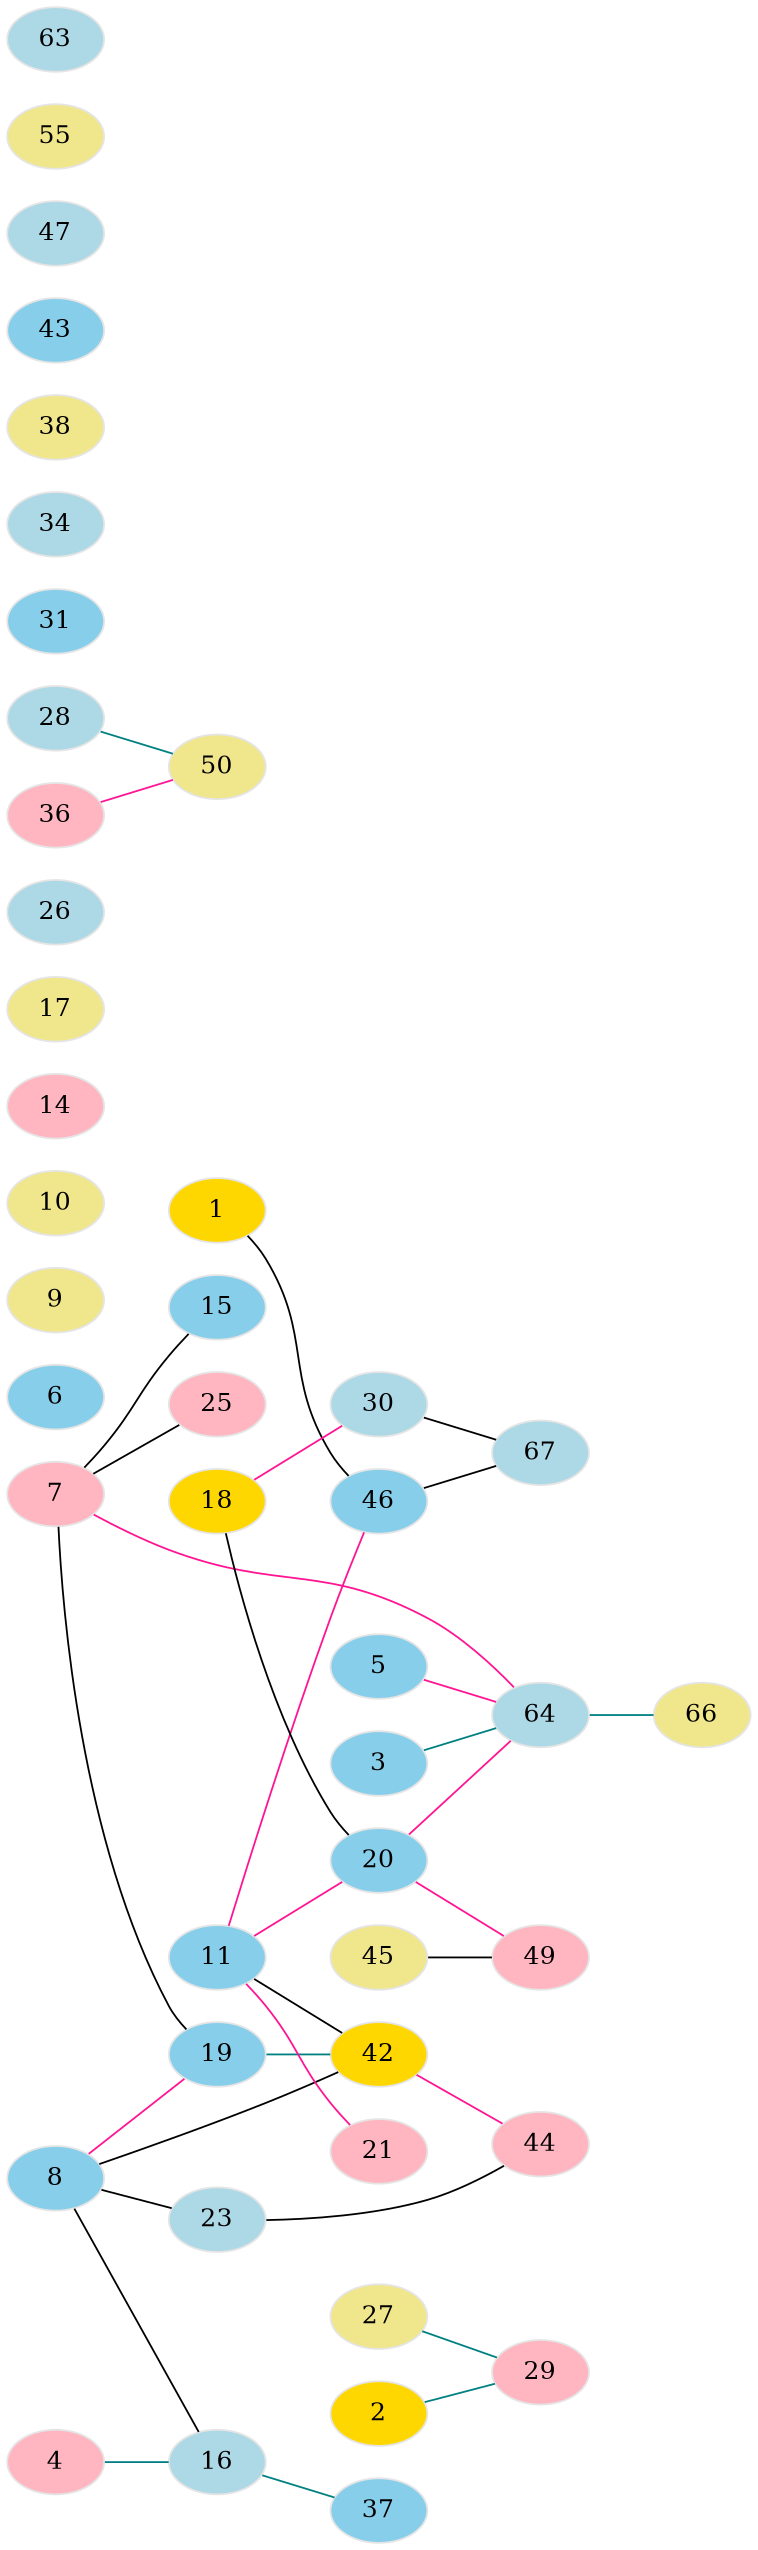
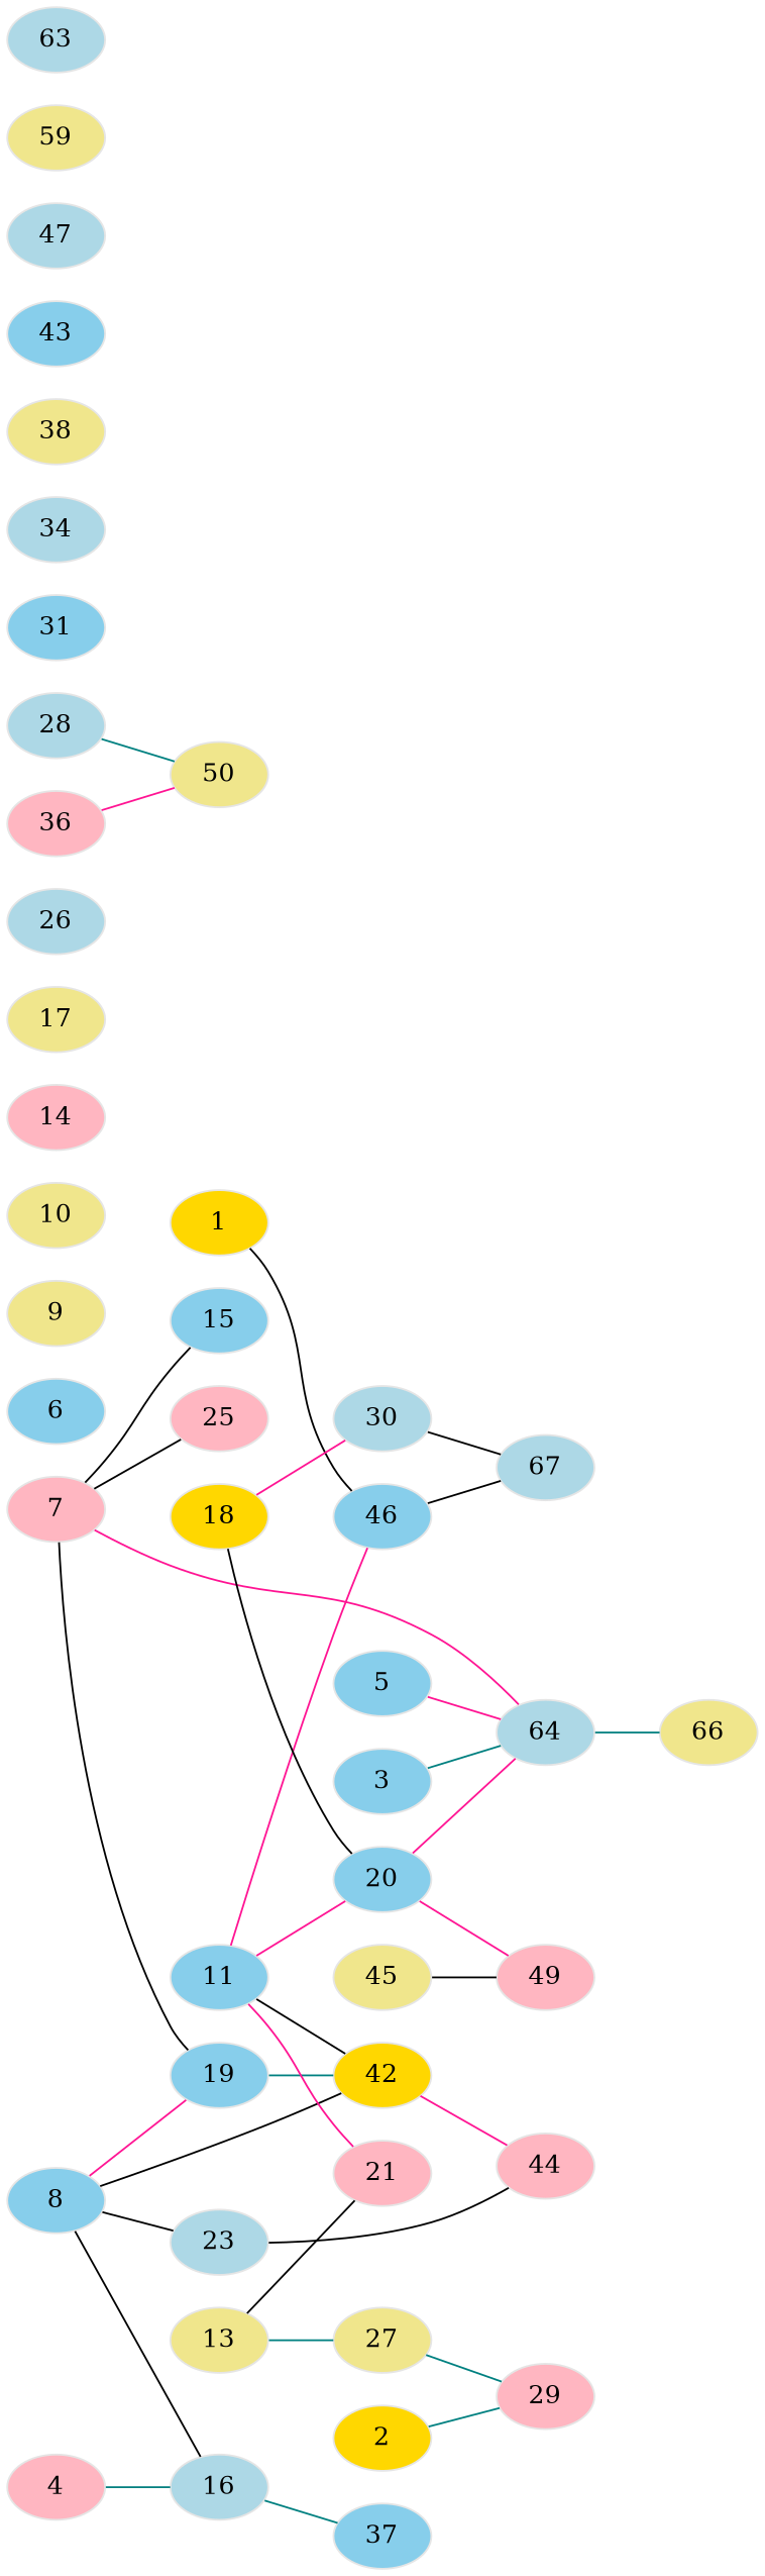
  graph {
    rankdir=LR
    node [color=gray90 fillcolor=skyblue style=filled]
    edge [color=black]
    46 [super="+56"]
    67 [fillcolor=lightblue]
    1 [fillcolor=gold]
    2 [fillcolor=gold super="+52"]
    29 [fillcolor=lightpink super="+57"]
    3 [super="+35"]
    64 [fillcolor=lightblue super="+65"]
    66 [fillcolor=khaki]
    16 [fillcolor=lightblue super="+24"]
    37
    4 [fillcolor=lightpink]
    5
    6
    7 [fillcolor=lightpink super="+54"]
    15 [super="+32"]
    19 [super="+40"]
    25 [fillcolor=lightpink]
    42 [fillcolor=gold]
    8 [super="+12"]
    23 [fillcolor=lightblue super="+60"]
    44 [fillcolor=lightpink super="+51"]
    9 [fillcolor=khaki super="+58"]
    10 [fillcolor=khaki]
    11 [super="+68"]
    20 [super="+41"]
    21 [fillcolor=lightpink super="+33"]
    49 [fillcolor=lightpink]
+   13 [fillcolor=khaki super="+39"]
    27 [fillcolor=khaki super="+62"]
    14 [fillcolor=lightpink]
    17 [fillcolor=khaki]
    18 [fillcolor=gold super="+22"]
    30 [fillcolor=lightblue super="+70"]
    26 [fillcolor=lightblue]
    28 [fillcolor=lightblue super="+69"]
    50 [fillcolor=khaki super="+61"]
    31
    34 [fillcolor=lightblue]
    36 [fillcolor=lightpink super="+59"]
    38 [fillcolor=khaki]
    43 [super="+53"]
    45 [fillcolor=khaki super="+48"]
    47 [fillcolor=lightblue]
-   55 [fillcolor=khaki]
+   55 [fillcolor=khaki label=59]
    63 [fillcolor=lightblue]
    46 -- 67
    1 -- 46
    2 -- 29 [color=teal]
    3 -- 64 [color=teal]
    64 -- 66 [color=teal]
    16 -- 37 [color=teal]
    4 -- 16 [color=teal]
    5 -- 64 [color=deeppink]
    7 -- 64 [color=deeppink]
    7 -- 15
    7 -- 19
    7 -- 25
    19 -- 42 [color=teal]
    42 -- 44 [color=deeppink]
    8 -- 16
    8 -- 19 [color=deeppink]
    8 -- 42
    8 -- 23
    23 -- 44
    11 -- 46 [color=deeppink]
    11 -- 42
    11 -- 20 [color=deeppink]
    11 -- 21 [color=deeppink weight=2]
    20 -- 64 [color=deeppink]
    20 -- 49 [color=deeppink]
+   13 -- 21
+   13 -- 27 [color=teal]
    27 -- 29 [color=teal]
    18 -- 20
    18 -- 30 [color=deeppink weight=2]
    30 -- 67
    28 -- 50 [color=teal]
    36 -- 50 [color=deeppink]
    45 -- 49 [weight=2]
  }
